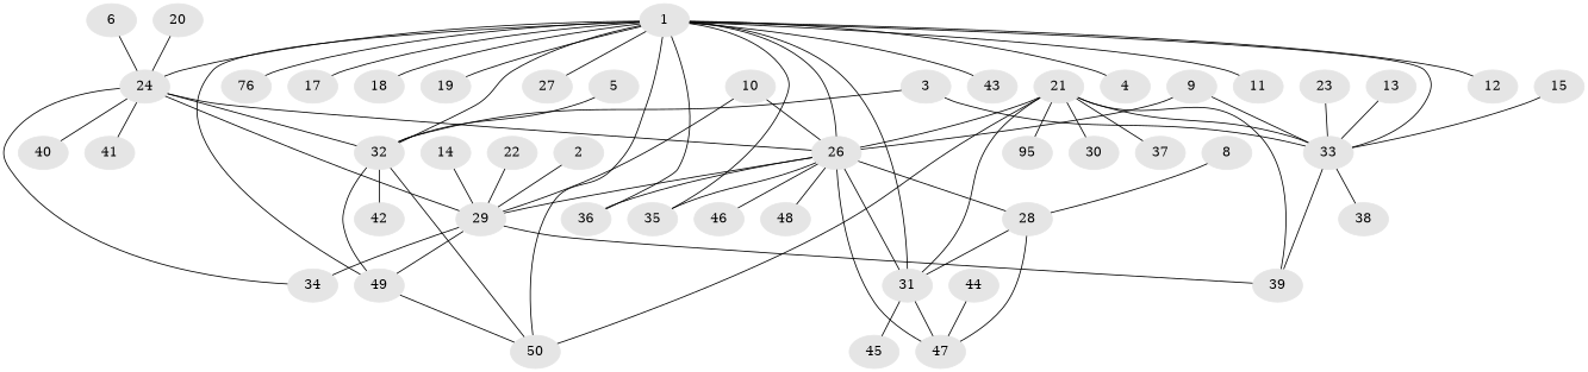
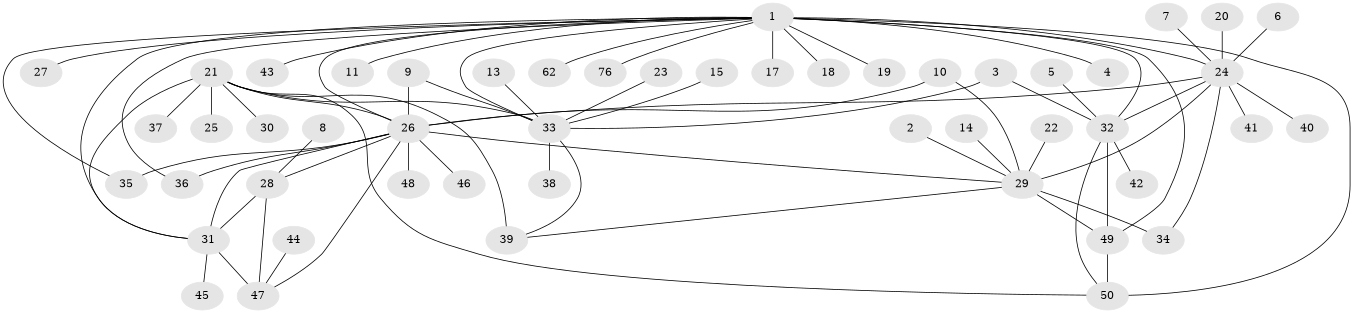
  graph {
    node [color=gray90 style=filled]
    edge [weight=1.0]
    1
    4
    11
-   12
+   12 [label=62]
    n5 [label=76]
    17
    18
    19
    24
    26
    27
    31
    32
    33
    35
    36
    43
    49
    50
    29
    34
    40
    41
    28
    46
    47
    48
    45
    42
    39
    38
    2
    3
    5
    6
+   7
    8
    9
    10
    13
    14
    15
    20
    21
-   25 [label=95]
+   25
    30
    37
    22
    23
    44
    1 -- 4
    1 -- 11
    1 -- 12
    1 -- n5
    1 -- 17
    1 -- 18
    1 -- 19
    1 -- 24
    1 -- 26
    1 -- 27
    1 -- 31
    1 -- 32 [weight=2.0]
    1 -- 33
    1 -- 35
    1 -- 36
    1 -- 43
    1 -- 49 [weight=2.0]
    1 -- 50 [weight=2.0]
    24 -- 26
    24 -- 32
    24 -- 29 [weight=3.0]
    24 -- 34
    24 -- 40
    24 -- 41
    26 -- 31
    26 -- 35
    26 -- 36
    26 -- 29
    26 -- 28
    26 -- 46
    26 -- 47 [weight=2.0]
    26 -- 48
    31 -- 47 [weight=2.0]
    31 -- 45
    32 -- 49
    32 -- 50
    32 -- 42
    33 -- 39
    33 -- 38
    49 -- 50
    29 -- 49
    29 -- 34 [weight=3.0]
    29 -- 39
    28 -- 31
    28 -- 47 [weight=2.0]
    2 -- 29
    3 -- 32
    3 -- 33
    5 -- 32
    6 -- 24
+   7 -- 24
    8 -- 28
    9 -- 26
    9 -- 33
    10 -- 26
    10 -- 29
    13 -- 33
    14 -- 29
    15 -- 33
    20 -- 24
    21 -- 26
    21 -- 31
    21 -- 33 [weight=3.0]
    21 -- 50
    21 -- 39 [weight=3.0]
    21 -- 25
    21 -- 30
    21 -- 37
    22 -- 29
    23 -- 33
    44 -- 47
  }
